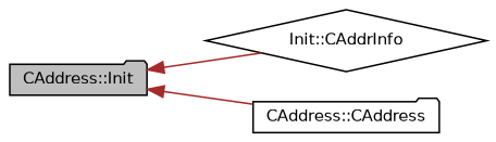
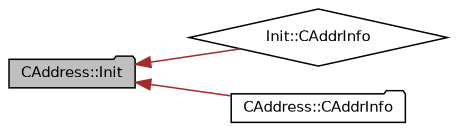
  digraph {
    rankdir=LR
    node [color=black fillcolor=white fontname=Helvetica fontsize=10 shape=folder style=filled]
    edge [color=brown dir=back fontname=Helvetica fontsize=10 labelfontname=Helvetica labelfontsize=10 style=solid]
    n1 [fillcolor=grey75 fontcolor=black height=0.2 label="CAddress::Init" width=0.4]
    n2 [height=0.2 label="Init::CAddrInfo" shape=diamond width=0.4]
-   n3 [height=0.2 label="CAddress::CAddress" width=0.4]
+   n3 [height=0.2 label="CAddress::CAddrInfo" width=0.4]
    n1 -> n2
    n1 -> n3
  }
